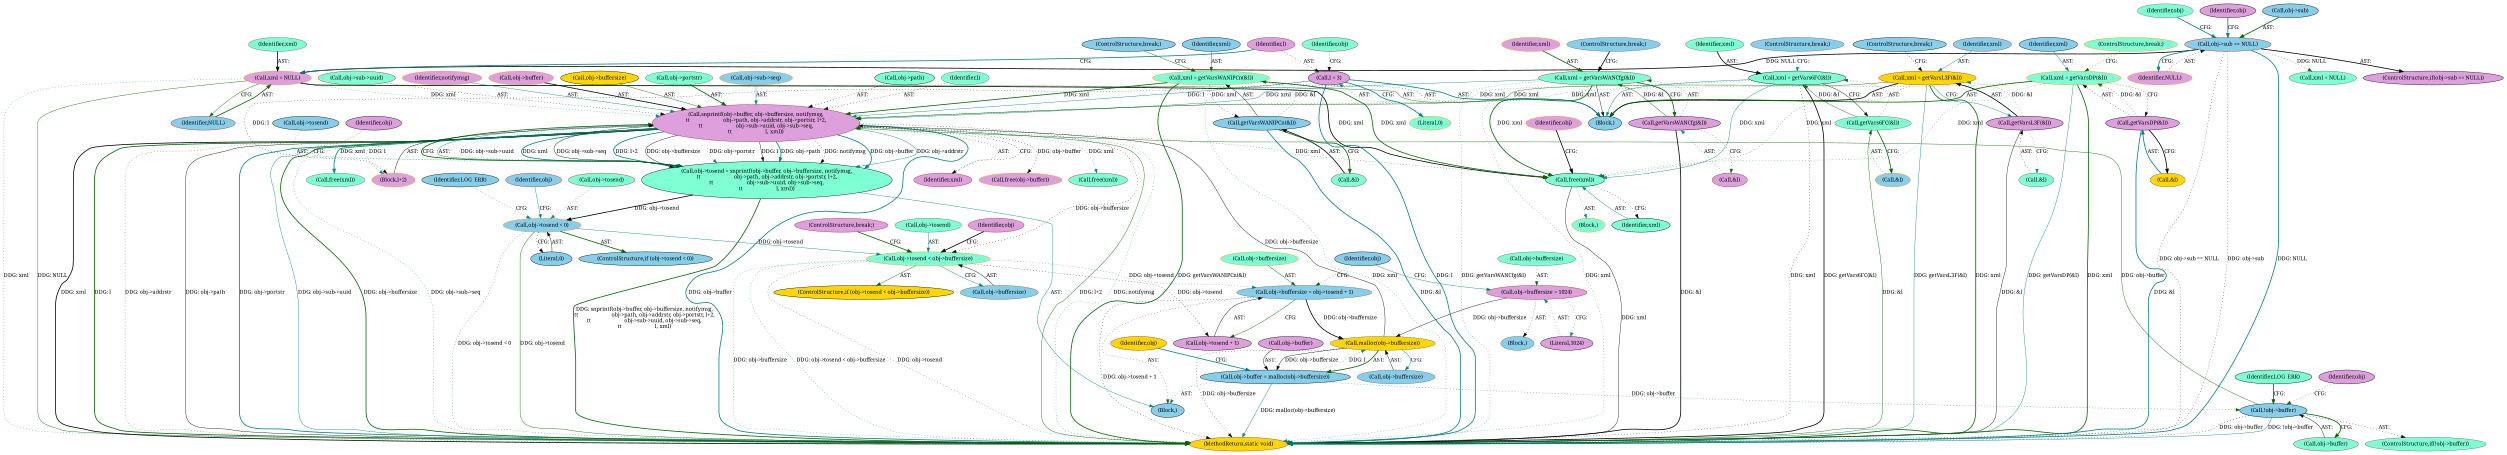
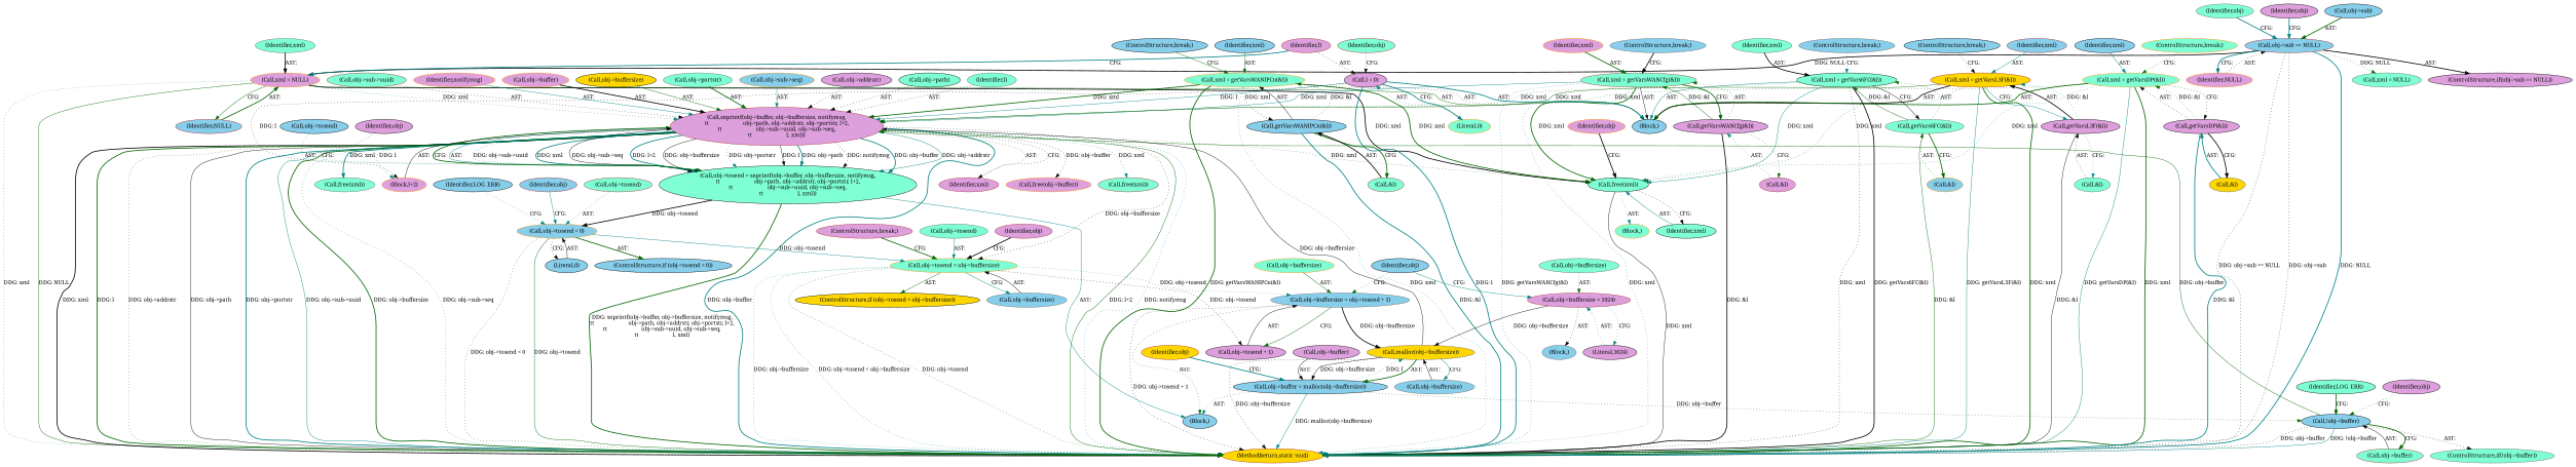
  digraph {
    fontname="Noto Serif"
    node [color=black fillcolor=aquamarine fontname="Noto Serif" style=filled]
    edge [color=teal fontname="Noto Serif" style=dotted]
    n1 [label="(Call,free(xml))"]
    n2 [color=brown fillcolor=gold label="(MethodReturn,static void)"]
    n3 [label="(Identifier,xml)"]
    n4 [color=darkorange label="(Block,)"]
    n5 [color=darkorange fillcolor=plum label="(Call,xml = NULL)"]
    n6 [color=brown fillcolor=plum label="(Call,snprintf(obj->buffer, obj->buffersize, notifymsg,\n\t\t                       obj->path, obj->addrstr, obj->portstr, l+2,\n\t\t                       obj->sub->uuid, obj->sub->seq,\n\t\t                       l, xml))"]
    n7 [color=brown fillcolor=skyblue label="(Identifier,NULL)"]
    n8 [fillcolor=skyblue label="(Block,)"]
    n9 [color=darkorange label="(Call,obj->tosend < obj->buffersize)"]
    n10 [label="(Call,obj->tosend = snprintf(obj->buffer, obj->buffersize, notifymsg,\n\t\t                       obj->path, obj->addrstr, obj->portstr, l+2,\n\t\t                       obj->sub->uuid, obj->sub->seq,\n\t\t                       l, xml))"]
    n11 [color=gray40 label="(Call,free(xml))"]
    n12 [color=darkorange fillcolor=plum label="(Block,l+2)"]
    n13 [color=brown fillcolor=plum label="(Identifier,xml)"]
    n14 [color=darkorange fillcolor=plum label="(Call,free(obj->buffer))"]
    n15 [color=brown label="(Call,free(xml))"]
    n16 [color=brown fillcolor=skyblue label="(Call,obj->sub == NULL)"]
    n17 [color=gray40 label="(Call,xml = NULL)"]
    n18 [fillcolor=plum label="(ControlStructure,if(obj->sub == NULL))"]
    n19 [color=darkorange fillcolor=plum label="(Identifier,NULL)"]
    n20 [color=darkorange label="(Call,xml = getVarsWANIPCn(&l))"]
    n21 [fillcolor=skyblue label="(Call,getVarsWANIPCn(&l))"]
    n22 [color=brown label="(Call,&l)"]
    n23 [color=brown label="(Call,xml = getVarsWANCfg(&l))"]
    n24 [fillcolor=plum label="(Call,getVarsWANCfg(&l))"]
    n25 [color=brown fillcolor=plum label="(Call,&l)"]
    n26 [label="(Call,xml = getVars6FC(&l))"]
    n27 [color=gray40 label="(Call,getVars6FC(&l))"]
    n28 [color=darkorange fillcolor=skyblue label="(Call,&l)"]
    n29 [color=gray40 fillcolor=skyblue label="(Call,obj->buffersize = obj->tosend + 1)"]
    n30 [fillcolor=plum label="(Call,obj->tosend + 1)"]
    n31 [color=gray40 fillcolor=skyblue label="(Call,obj->buffersize)"]
    n32 [fillcolor=gold label="(ControlStructure,if (obj->tosend < obj->buffersize))"]
    n33 [fillcolor=skyblue label="(Block,)"]
    n34 [color=darkorange fillcolor=skyblue label="(Call,obj->tosend < 0)"]
    n35 [fillcolor=skyblue label="(Call,!obj->buffer)"]
    n36 [color=brown label="(Call,obj->buffer)"]
    n37 [color=gray40 label="(ControlStructure,if(!obj->buffer))"]
    n38 [fillcolor=skyblue label="(Call,obj->buffer = malloc(obj->buffersize))"]
    n39 [color=gray40 fillcolor=gold label="(Call,malloc(obj->buffersize))"]
    n40 [color=gray40 fillcolor=skyblue label="(Call,obj->buffersize)"]
    n41 [fillcolor=skyblue label="(Literal,0)"]
    n42 [fillcolor=skyblue label="(ControlStructure,if (obj->tosend < 0))"]
    n43 [color=brown fillcolor=plum label="(Call,obj->buffersize = 1024)"]
    n44 [fillcolor=plum label="(Literal,1024)"]
    n45 [color=gray40 fillcolor=skyblue label="(Block,)"]
-   n46 [fillcolor=plum label="(Call,l = 3)"]
+   n46 [fillcolor=plum label="(Call,l = 0)"]
    n47 [color=darkorange label="(Literal,0)"]
    n48 [color=brown fillcolor=gold label="(Call,xml = getVarsL3F(&l))"]
    n49 [fillcolor=plum label="(Call,getVarsL3F(&l))"]
    n50 [color=gray40 label="(Call,&l)"]
    n51 [color=darkorange label="(Call,xml = getVarsDP(&l))"]
    n52 [fillcolor=plum label="(Call,getVarsDP(&l))"]
    n53 [color=gray40 fillcolor=gold label="(Call,&l)"]
    n54 [color=brown label="(Identifier,obj)"]
    n55 [fillcolor=skyblue label="(Identifier,xml)"]
    n56 [color=darkorange fillcolor=plum label="(Identifier,xml)"]
    n57 [color=brown fillcolor=gold label="(Identifier,obj)"]
    n58 [fillcolor=skyblue label="(Call,obj->tosend)"]
    n59 [color=brown label="(Call,obj->sub->uuid)"]
    n60 [color=brown label="(Call,obj->tosend)"]
    n61 [fillcolor=skyblue label="(Identifier,xml)"]
    n62 [color=gray40 label="(Identifier,obj)"]
    n63 [fillcolor=skyblue label="(Identifier,LOG_ERR)"]
    n64 [color=darkorange fillcolor=plum label="(Identifier,notifymsg)"]
    n65 [color=brown fillcolor=plum label="(ControlStructure,break;)"]
    n66 [fillcolor=plum label="(Identifier,obj)"]
    n67 [color=darkorange fillcolor=plum label="(Call,obj->buffer)"]
    n68 [fillcolor=skyblue label="(ControlStructure,break;)"]
    n69 [fillcolor=gold label="(Call,obj->buffersize)"]
    n70 [fillcolor=plum label="(Call,obj->buffer)"]
    n71 [color=gray40 label="(Call,obj->tosend)"]
    n72 [color=brown fillcolor=plum label="(Identifier,obj)"]
    n73 [color=darkorange label="(ControlStructure,break;)"]
    n74 [color=darkorange label="(Call,obj->buffersize)"]
    n75 [color=gray40 label="(Identifier,xml)"]
    n76 [color=gray40 label="(Call,obj->portstr)"]
    n77 [color=gray40 label="(Identifier,xml)"]
    n78 [fillcolor=skyblue label="(ControlStructure,break;)"]
    n79 [fillcolor=plum label="(Identifier,obj)"]
    n80 [color=brown fillcolor=skyblue label="(Identifier,obj)"]
    n81 [fillcolor=skyblue label="(Identifier,obj)"]
    n82 [color=brown fillcolor=skyblue label="(Identifier,xml)"]
    n83 [label="(Identifier,LOG_ERR)"]
    n84 [color=darkorange fillcolor=skyblue label="(Call,obj->sub->seq)"]
    n85 [fillcolor=skyblue label="(Call,obj->sub)"]
    n86 [color=gray40 fillcolor=skyblue label="(ControlStructure,break;)"]
+   n87 [fillcolor=plum label="(Call,obj->addrstr)"]
    n88 [fillcolor=plum label="(Identifier,obj)"]
    n89 [color=darkorange fillcolor=plum label="(Identifier,obj)"]
    n90 [label="(Call,obj->path)"]
    n91 [color=gray40 label="(Call,obj->buffersize)"]
    n92 [color=gray40 fillcolor=skyblue label="(ControlStructure,break;)"]
    n93 [color=brown fillcolor=plum label="(Identifier,l)"]
    n94 [color=gray40 label="(Identifier,l)"]
    n1 -> n2 [color=black label="DDG: xml" style=solid]
    n1 -> n3 [color=black label="CFG: "]
    n1 -> n4 [label="AST: "]
    n3 -> n1 [label="AST: " style=solid]
    n5 -> n1 [color=black label="DDG: xml" style=bold]
    n5 -> n2 [label="DDG: xml"]
    n5 -> n2 [color=darkgreen label="DDG: NULL" style=solid]
    n5 -> n6 [label="DDG: xml"]
    n5 -> n7 [color=darkgreen label="CFG: " style=solid]
    n5 -> n8 [color=darkgreen label="AST: " style=solid]
    n6 -> n1 [color=darkgreen label="DDG: xml"]
    n6 -> n2 [color=black label="DDG: obj->path" style=solid]
    n6 -> n2 [label="DDG: obj->portstr" style=bold]
    n6 -> n2 [label="DDG: obj->sub->uuid" style=solid]
    n6 -> n2 [color=darkgreen label="DDG: obj->buffersize" style=bold]
    n6 -> n2 [label="DDG: obj->sub->seq"]
    n6 -> n2 [label="DDG: obj->buffer" style=bold]
    n6 -> n2 [color=darkgreen label="DDG: l+2" style=solid]
    n6 -> n2 [label="DDG: notifymsg"]
    n6 -> n2 [color=black label="DDG: xml" style=bold]
    n6 -> n2 [color=darkgreen label="DDG: l" style=bold]
    n6 -> n2 [color=darkgreen label="DDG: obj->addrstr"]
    n6 -> n9 [color=black label="DDG: obj->buffersize"]
    n6 -> n10 [label="AST: " style=solid]
    n6 -> n10 [label="DDG: obj->sub->uuid"]
    n6 -> n10 [label="DDG: xml" style=bold]
    n6 -> n10 [color=black label="DDG: obj->sub->seq" style=solid]
    n6 -> n10 [label="DDG: l+2" style=bold]
    n6 -> n10 [color=black label="DDG: obj->buffersize" style=solid]
    n6 -> n10 [label="DDG: obj->portstr"]
    n6 -> n10 [color=black label="DDG: l" style=solid]
    n6 -> n10 [label="DDG: obj->path" style=bold]
    n6 -> n10 [color=black label="DDG: notifymsg"]
    n6 -> n10 [label="DDG: obj->buffer" style=bold]
    n6 -> n10 [label="DDG: obj->addrstr" style=solid]
    n6 -> n11 [label="DDG: xml" style=bold]
    n6 -> n12 [label="DDG: l"]
    n6 -> n13 [color=black label="CFG: "]
    n6 -> n14 [color=black label="DDG: obj->buffer"]
    n6 -> n15 [label="DDG: xml"]
    n7 -> n5 [color=darkgreen label="AST: " style=bold]
    n9 -> n2 [label="DDG: obj->buffersize"]
    n9 -> n2 [label="DDG: obj->tosend < obj->buffersize"]
    n9 -> n2 [color=darkgreen label="DDG: obj->tosend"]
    n9 -> n29 [label="DDG: obj->tosend"]
    n9 -> n30 [color=black label="DDG: obj->tosend"]
    n9 -> n31 [label="CFG: " style=solid]
    n9 -> n32 [color=darkgreen label="AST: " style=solid]
    n10 -> n2 [color=darkgreen label="DDG: snprintf(obj->buffer, obj->buffersize, notifymsg,\n\t\t                       obj->path, obj->addrstr, obj->portstr, l+2,\n\t\t                       obj->sub->uuid, obj->sub->seq,\n\t\t                       l, xml)" style=bold]
    n10 -> n6 [color=darkgreen label="CFG: " style=bold]
    n10 -> n33 [label="AST: " style=solid]
    n10 -> n34 [color=black label="DDG: obj->tosend" style=bold]
    n12 -> n6 [color=black label="AST: " style=solid]
    n13 -> n6 [color=darkgreen label="AST: "]
    n16 -> n2 [color=black label="DDG: obj->sub == NULL"]
    n16 -> n2 [color=black label="DDG: obj->sub"]
    n16 -> n2 [label="DDG: NULL" style=bold]
    n16 -> n5 [color=black label="DDG: NULL" style=bold]
    n16 -> n17 [color=darkgreen label="DDG: NULL"]
    n16 -> n18 [color=black label="AST: " style=bold]
    n16 -> n19 [label="CFG: " style=bold]
    n19 -> n16 [color=black label="AST: "]
    n20 -> n1 [color=darkgreen label="DDG: xml" style=bold]
    n20 -> n2 [color=darkgreen label="DDG: getVarsWANIPCn(&l)" style=bold]
    n20 -> n2 [label="DDG: xml"]
    n20 -> n6 [color=darkgreen label="DDG: xml" style=bold]
    n20 -> n8 [color=black label="AST: "]
    n20 -> n21 [color=black label="DDG: xml"]
    n21 -> n2 [label="DDG: &l" style=bold]
    n21 -> n20 [color=black label="AST: " style=solid]
    n21 -> n20 [color=darkgreen label="DDG: &l"]
    n21 -> n22 [color=darkgreen label="CFG: " style=bold]
    n22 -> n21 [color=black label="AST: " style=bold]
    n23 -> n1 [color=darkgreen label="DDG: xml" style=bold]
    n23 -> n2 [label="DDG: getVarsWANCfg(&l)"]
    n23 -> n2 [label="DDG: xml"]
    n23 -> n6 [label="DDG: xml" style=solid]
    n23 -> n8 [color=black label="AST: " style=solid]
    n23 -> n24 [color=darkgreen label="CFG: " style=bold]
    n24 -> n2 [color=black label="DDG: &l" style=bold]
    n24 -> n23 [color=darkgreen label="AST: "]
    n24 -> n23 [color=darkgreen label="DDG: &l" style=solid]
    n24 -> n25 [color=darkgreen label="CFG: "]
    n25 -> n24 [label="AST: "]
    n26 -> n1 [label="DDG: xml" style=solid]
    n26 -> n2 [color=black label="DDG: getVars6FC(&l)" style=bold]
    n26 -> n2 [color=black label="DDG: xml"]
    n26 -> n6 [color=darkgreen label="DDG: xml"]
    n26 -> n8 [label="AST: " style=solid]
    n26 -> n27 [color=black label="CFG: " style=solid]
    n27 -> n2 [color=darkgreen label="DDG: &l" style=solid]
    n27 -> n26 [color=darkgreen label="AST: "]
    n27 -> n26 [color=darkgreen label="DDG: &l" style=solid]
    n27 -> n28 [color=darkgreen label="CFG: " style=bold]
    n28 -> n27 [color=darkgreen label="AST: "]
    n29 -> n2 [color=black label="DDG: obj->tosend + 1"]
    n29 -> n30 [color=darkgreen label="CFG: " style=solid]
    n29 -> n33 [color=darkgreen label="AST: "]
    n29 -> n39 [color=black label="DDG: obj->buffersize" style=bold]
    n30 -> n29 [color=black label="AST: " style=solid]
    n31 -> n9 [color=black label="AST: " style=solid]
    n34 -> n2 [color=darkgreen label="DDG: obj->tosend < 0"]
    n34 -> n2 [color=darkgreen label="DDG: obj->tosend" style=solid]
    n34 -> n9 [label="DDG: obj->tosend" style=solid]
    n34 -> n41 [color=black label="CFG: "]
    n34 -> n42 [color=darkgreen label="AST: " style=bold]
    n35 -> n2 [color=black label="DDG: obj->buffer"]
    n35 -> n2 [label="DDG: !obj->buffer" style=solid]
    n35 -> n6 [color=darkgreen label="DDG: obj->buffer" style=solid]
    n35 -> n36 [color=darkgreen label="CFG: " style=bold]
    n35 -> n37 [color=black label="AST: "]
    n36 -> n35 [color=black label="AST: " style=solid]
    n38 -> n2 [label="DDG: malloc(obj->buffersize)" style=solid]
    n38 -> n33 [label="AST: "]
    n38 -> n35 [color=darkgreen label="DDG: obj->buffer"]
    n38 -> n39 [label="DDG: l"]
    n39 -> n2 [color=black label="DDG: obj->buffersize"]
    n39 -> n6 [color=black label="DDG: obj->buffersize" style=solid]
    n39 -> n38 [color=darkgreen label="AST: " style=bold]
    n39 -> n38 [color=black label="DDG: obj->buffersize" style=solid]
    n39 -> n40 [label="CFG: " style=solid]
    n40 -> n39 [color=black label="AST: " style=solid]
    n41 -> n34 [color=black label="AST: " style=solid]
    n43 -> n39 [color=black label="DDG: obj->buffersize" style=solid]
    n43 -> n44 [label="CFG: "]
    n43 -> n45 [color=black label="AST: "]
    n44 -> n43 [label="AST: "]
    n46 -> n2 [label="DDG: l" style=bold]
    n46 -> n6 [label="DDG: l" style=solid]
    n46 -> n8 [label="AST: " style=bold]
    n46 -> n12 [color=black label="DDG: l"]
    n46 -> n47 [label="CFG: " style=bold]
    n47 -> n46 [label="AST: "]
    n48 -> n1 [color=darkgreen label="DDG: xml"]
    n48 -> n2 [label="DDG: getVarsL3F(&l)" style=solid]
    n48 -> n2 [color=darkgreen label="DDG: xml" style=bold]
    n48 -> n6 [color=darkgreen label="DDG: xml" style=solid]
    n48 -> n8 [color=black label="AST: " style=bold]
    n48 -> n49 [label="CFG: " style=solid]
    n49 -> n2 [color=black label="DDG: &l" style=solid]
    n49 -> n48 [color=black label="AST: " style=bold]
    n49 -> n48 [label="DDG: &l"]
    n49 -> n50 [label="CFG: "]
    n50 -> n49 [color=black label="AST: "]
    n51 -> n1 [label="DDG: xml"]
    n51 -> n2 [label="DDG: getVarsDP(&l)" style=solid]
    n51 -> n2 [color=darkgreen label="DDG: xml" style=bold]
    n51 -> n6 [color=darkgreen label="DDG: xml"]
    n51 -> n8 [color=darkgreen label="AST: " style=bold]
    n51 -> n52 [color=black label="CFG: "]
    n52 -> n2 [label="DDG: &l" style=bold]
    n52 -> n51 [color=black label="AST: "]
    n52 -> n51 [color=darkgreen label="DDG: &l"]
    n52 -> n53 [color=black label="CFG: " style=bold]
    n53 -> n52 [label="AST: " style=bold]
    n54 -> n46 [color=black label="CFG: "]
    n55 -> n51 [label="AST: " style=solid]
    n56 -> n23 [color=darkgreen label="AST: " style=bold]
    n57 -> n38 [label="CFG: " style=bold]
    n58 -> n10 [label="AST: "]
    n59 -> n6 [color=black label="AST: "]
    n60 -> n34 [label="AST: "]
    n61 -> n20 [color=darkgreen label="AST: " style=solid]
    n62 -> n16 [label="CFG: " style=bold]
    n63 -> n34 [label="CFG: "]
    n64 -> n6 [label="AST: " style=solid]
    n65 -> n9 [color=darkgreen label="CFG: " style=bold]
    n66 -> n16 [label="CFG: " style=bold]
    n67 -> n6 [color=black label="AST: " style=bold]
    n68 -> n48 [color=black label="CFG: "]
    n69 -> n6 [color=darkgreen label="AST: " style=solid]
    n70 -> n38 [color=black label="AST: " style=solid]
    n71 -> n9 [label="AST: " style=solid]
    n72 -> n9 [color=black label="CFG: " style=bold]
    n73 -> n51 [color=darkgreen label="CFG: "]
    n74 -> n29 [color=darkgreen label="AST: " style=solid]
    n75 -> n5 [color=black label="AST: " style=bold]
    n76 -> n6 [color=darkgreen label="AST: " style=bold]
    n77 -> n26 [color=black label="AST: " style=bold]
    n78 -> n20 [color=darkgreen label="CFG: " style=solid]
    n79 -> n10 [color=darkgreen label="CFG: "]
    n80 -> n34 [label="CFG: " style=solid]
    n81 -> n29 [color=darkgreen label="CFG: "]
    n81 -> n43 [label="CFG: " style=solid]
    n82 -> n48 [label="AST: " style=solid]
    n83 -> n35 [color=darkgreen label="CFG: " style=bold]
    n84 -> n6 [label="AST: " style=solid]
    n85 -> n16 [color=darkgreen label="AST: " style=bold]
    n86 -> n26 [label="CFG: "]
+   n87 -> n6 [color=black label="AST: "]
    n88 -> n35 [color=darkgreen label="CFG: "]
    n89 -> n1 [color=black label="CFG: " style=bold]
    n90 -> n6 [color=black label="AST: "]
    n91 -> n43 [color=darkgreen label="AST: "]
    n92 -> n23 [color=black label="CFG: " style=bold]
    n93 -> n5 [label="CFG: " style=bold]
    n93 -> n46 [color=black label="AST: "]
    n94 -> n6 [color=black label="AST: "]
  }
